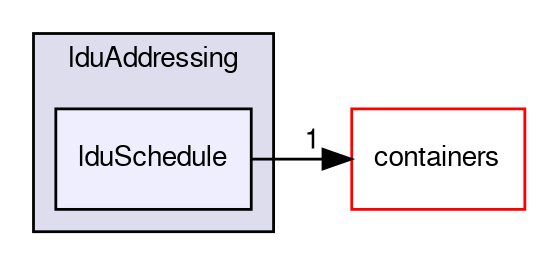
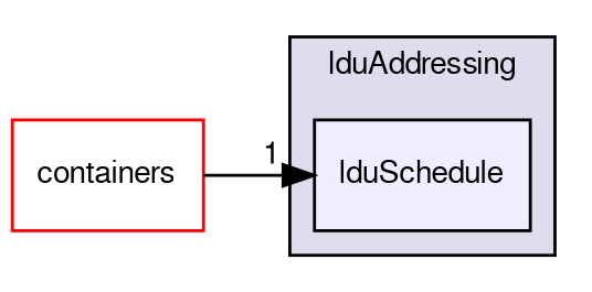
  digraph {
    compound=true
    rankdir=LR
    node [fontname=FreeSans fontsize=10 shape=box]
    n1 [fillcolor="#eeeeff" label=lduSchedule pencolor=black style=filled]
    n2 [color=red label=containers]
    subgraph cluster_1 {
      bgcolor="#ddddee"
      fontname=FreeSans
      fontsize=10
      label=lduAddressing
      pencolor=black
      n1
    }
-   n1 -> n2 [headlabel=1 labeldistance=1.5 labelfontname=FreeSans labelfontsize=10]
+   n2 -> n1 [headlabel=1 labeldistance=1.5 labelfontname=FreeSans labelfontsize=10]
  }
